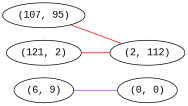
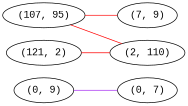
  graph {
    fontname="Liberation Mono"
    rankdir=LR
    node [fontname="Liberation Mono"]
    edge [color=red fontname="Liberation Mono" weight=1]
-   "(6, 9)"
-   "(0, 0)"
+   "(6, 9)" [label="(0, 9)"]
+   "(0, 0)" [label="(0, 7)"]
    "(107, 95)"
-   "(2, 110)" [label="(2, 112)"]
+   "(7, 9)"
+   "(2, 110)"
    "(121, 2)"
    "(6, 9)" -- "(0, 0)" [color=purple weight=4]
+   "(107, 95)" -- "(7, 9)"
    "(107, 95)" -- "(2, 110)"
    "(121, 2)" -- "(2, 110)"
  }
